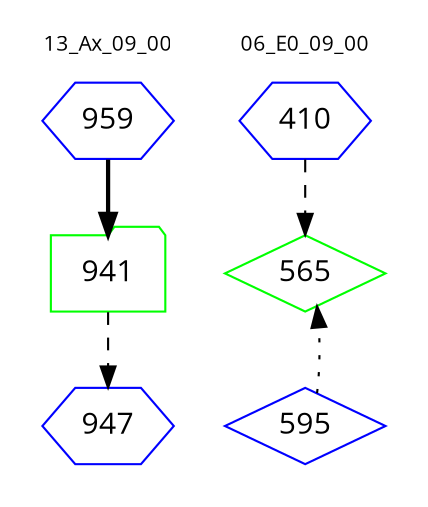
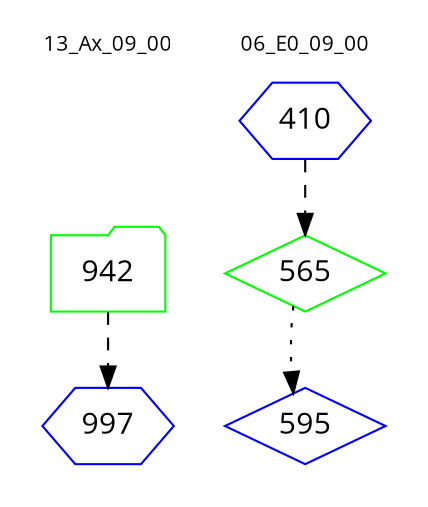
  digraph {
    fontname="Open Sans"
    node [color=blue fontname="Open Sans" shape=hexagon]
    edge [color=black fontname="Open Sans" style=dashed]
-   n1 [label=959]
-   n2 [color=green label=941 shape=folder]
-   n3 [label=947]
+   n2 [color=green label=942 shape=folder]
+   n3 [label=997]
    n4 [label=410]
    n5 [color=green label=565 shape=diamond]
    n6 [label=595 shape=diamond]
    subgraph cluster_1 {
      color=white
      fontsize=10
      label="13_Ax_09_00"
-     n1
      n2
      n3
    }
    subgraph cluster_2 {
      color=white
      fontsize=10
      label="06_E0_09_00"
      n4
      n5
      n6
    }
-   n1 -> n2 [style=bold]
    n2 -> n3
    n4 -> n5
-   n6 -> n5 [style=dotted]
+   n5 -> n6 [style=dotted]
  }
